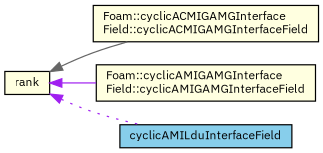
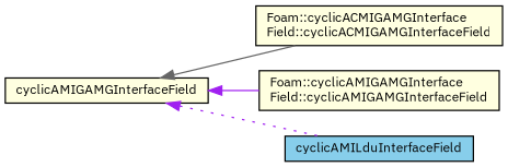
  digraph {
    rankdir=LR
    fontname="IBM Plex Sans"
    node [color=black fillcolor=lightyellow fontname="IBM Plex Sans" fontsize=10 shape=record style=filled]
    edge [color=purple dir=back fontname="IBM Plex Sans" fontsize=10 labelfontname=FreeSans labelfontsize=10 style=solid]
-   n1 [fontcolor=black height=0.2 label=rank width=0.4]
+   n1 [fontcolor=black height=0.2 label=cyclicAMIGAMGInterfaceField width=0.4]
    n2 [height=0.2 label="Foam::cyclicACMIGAMGInterface\lField::cyclicACMIGAMGInterfaceField" width=0.4]
    n3 [height=0.2 label="Foam::cyclicAMIGAMGInterface\lField::cyclicAMIGAMGInterfaceField" width=0.4]
    n4 [height=0.2 label=cyclicAMILduInterfaceField width=0.4 fillcolor=skyblue]
    n1 -> n2 [color=gray40]
    n1 -> n3
    n1 -> n4 [style=dotted]
  }
